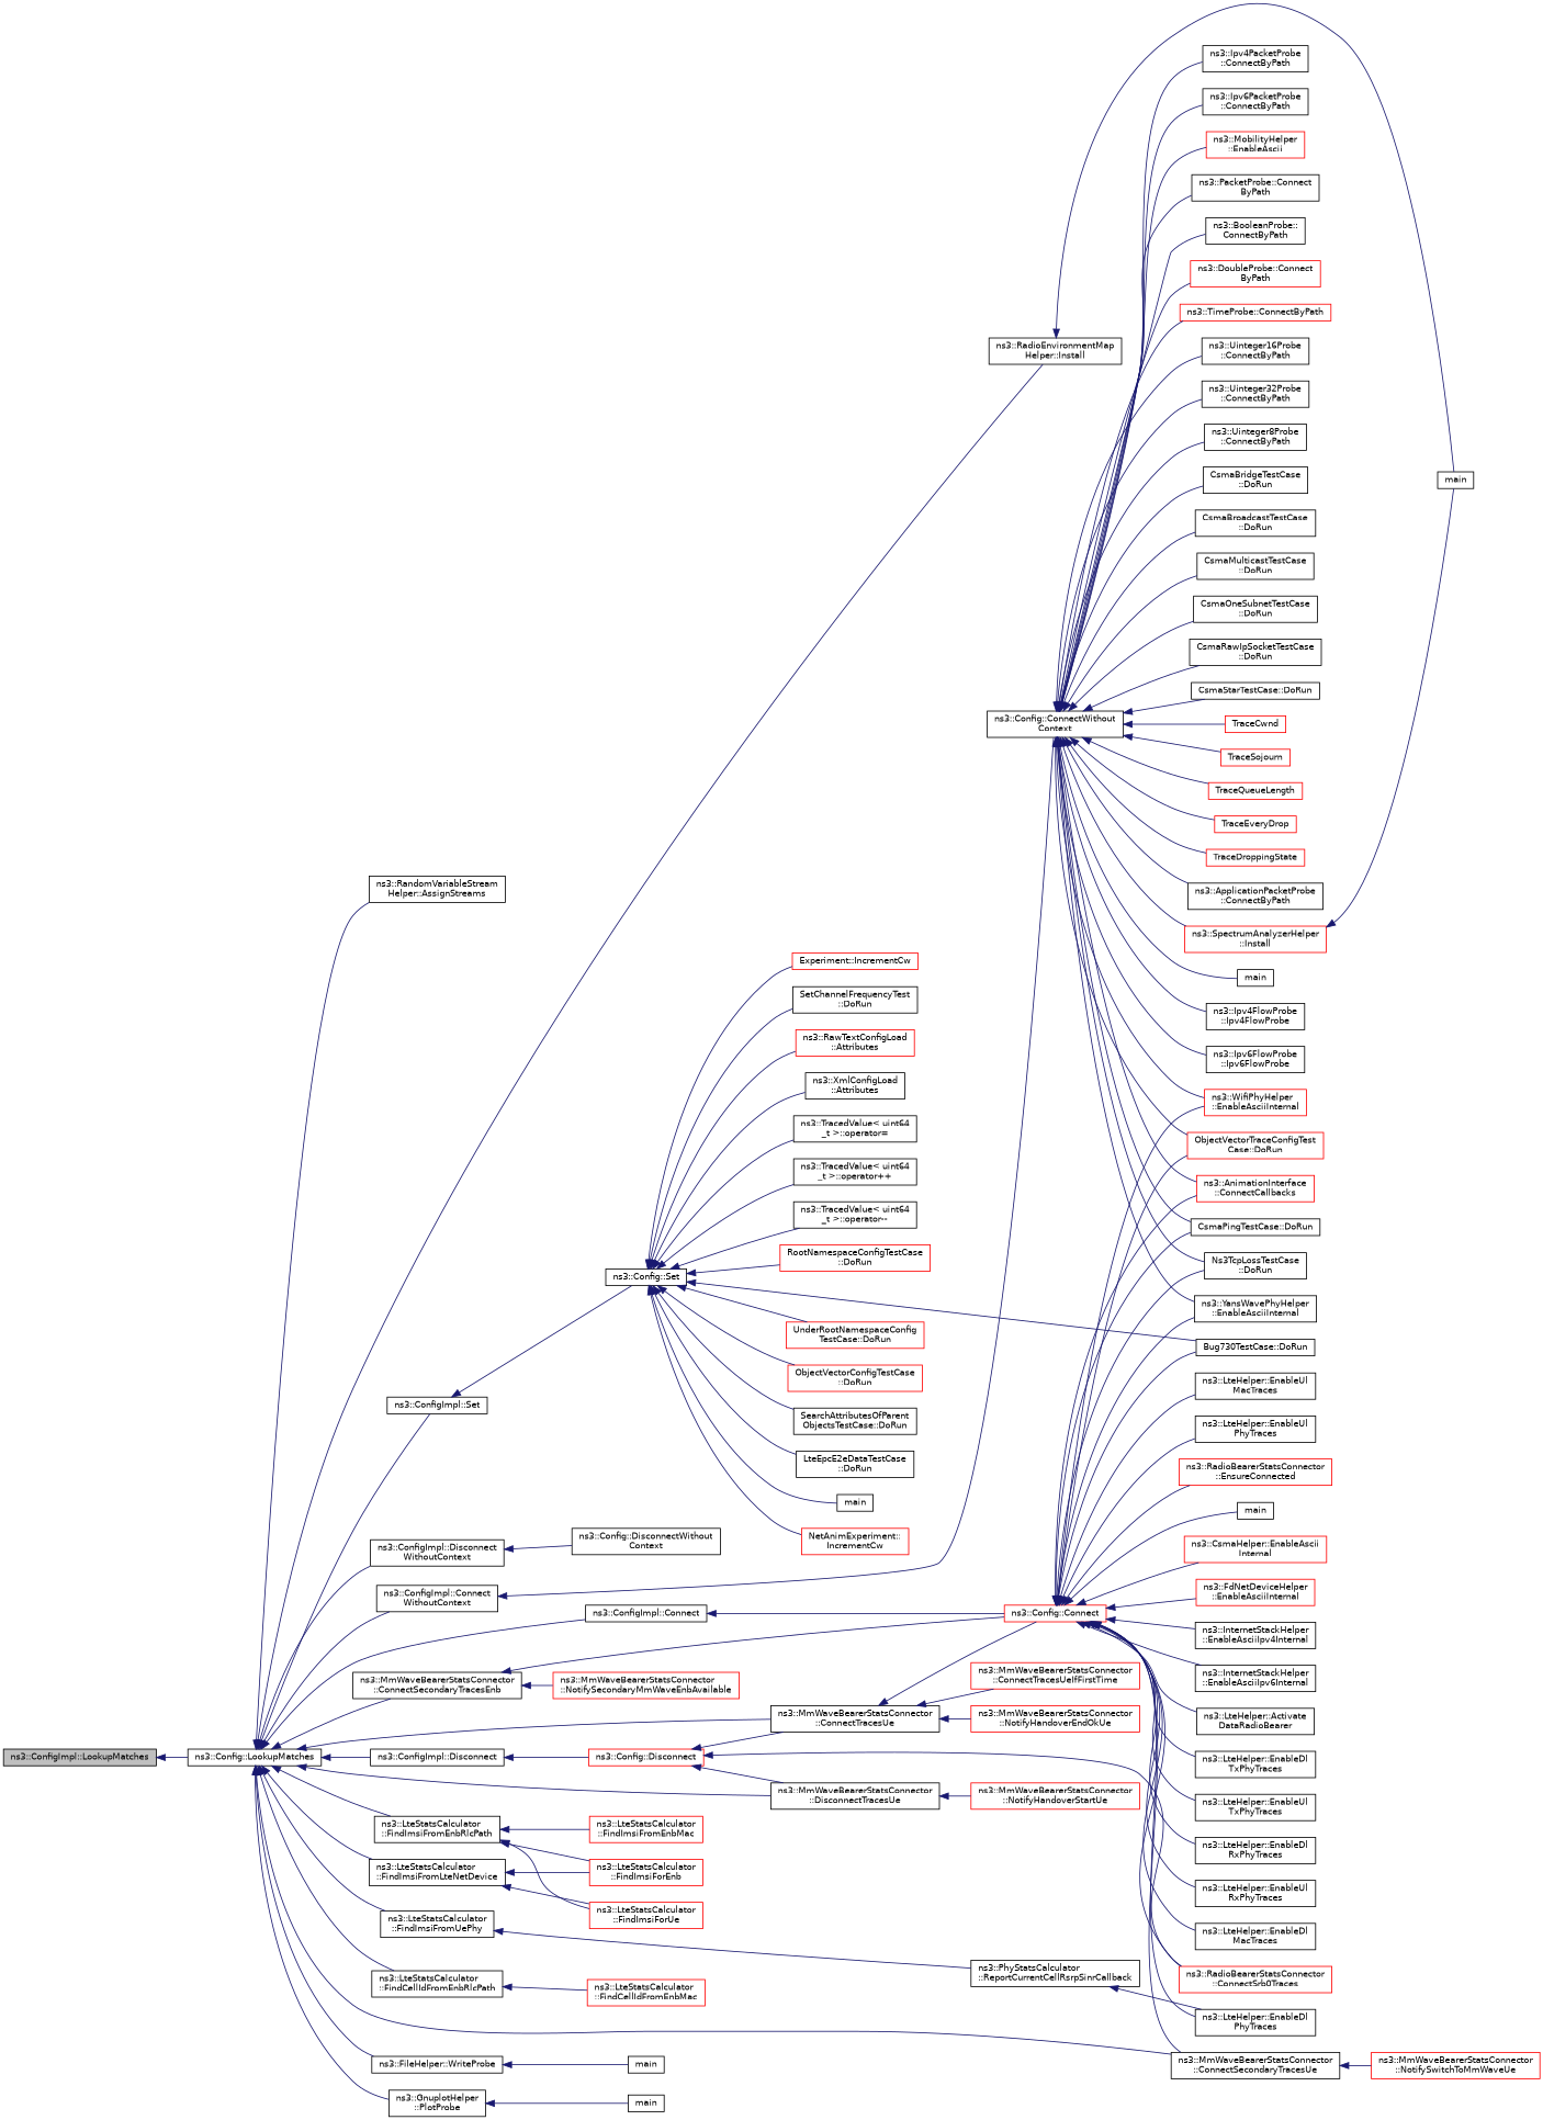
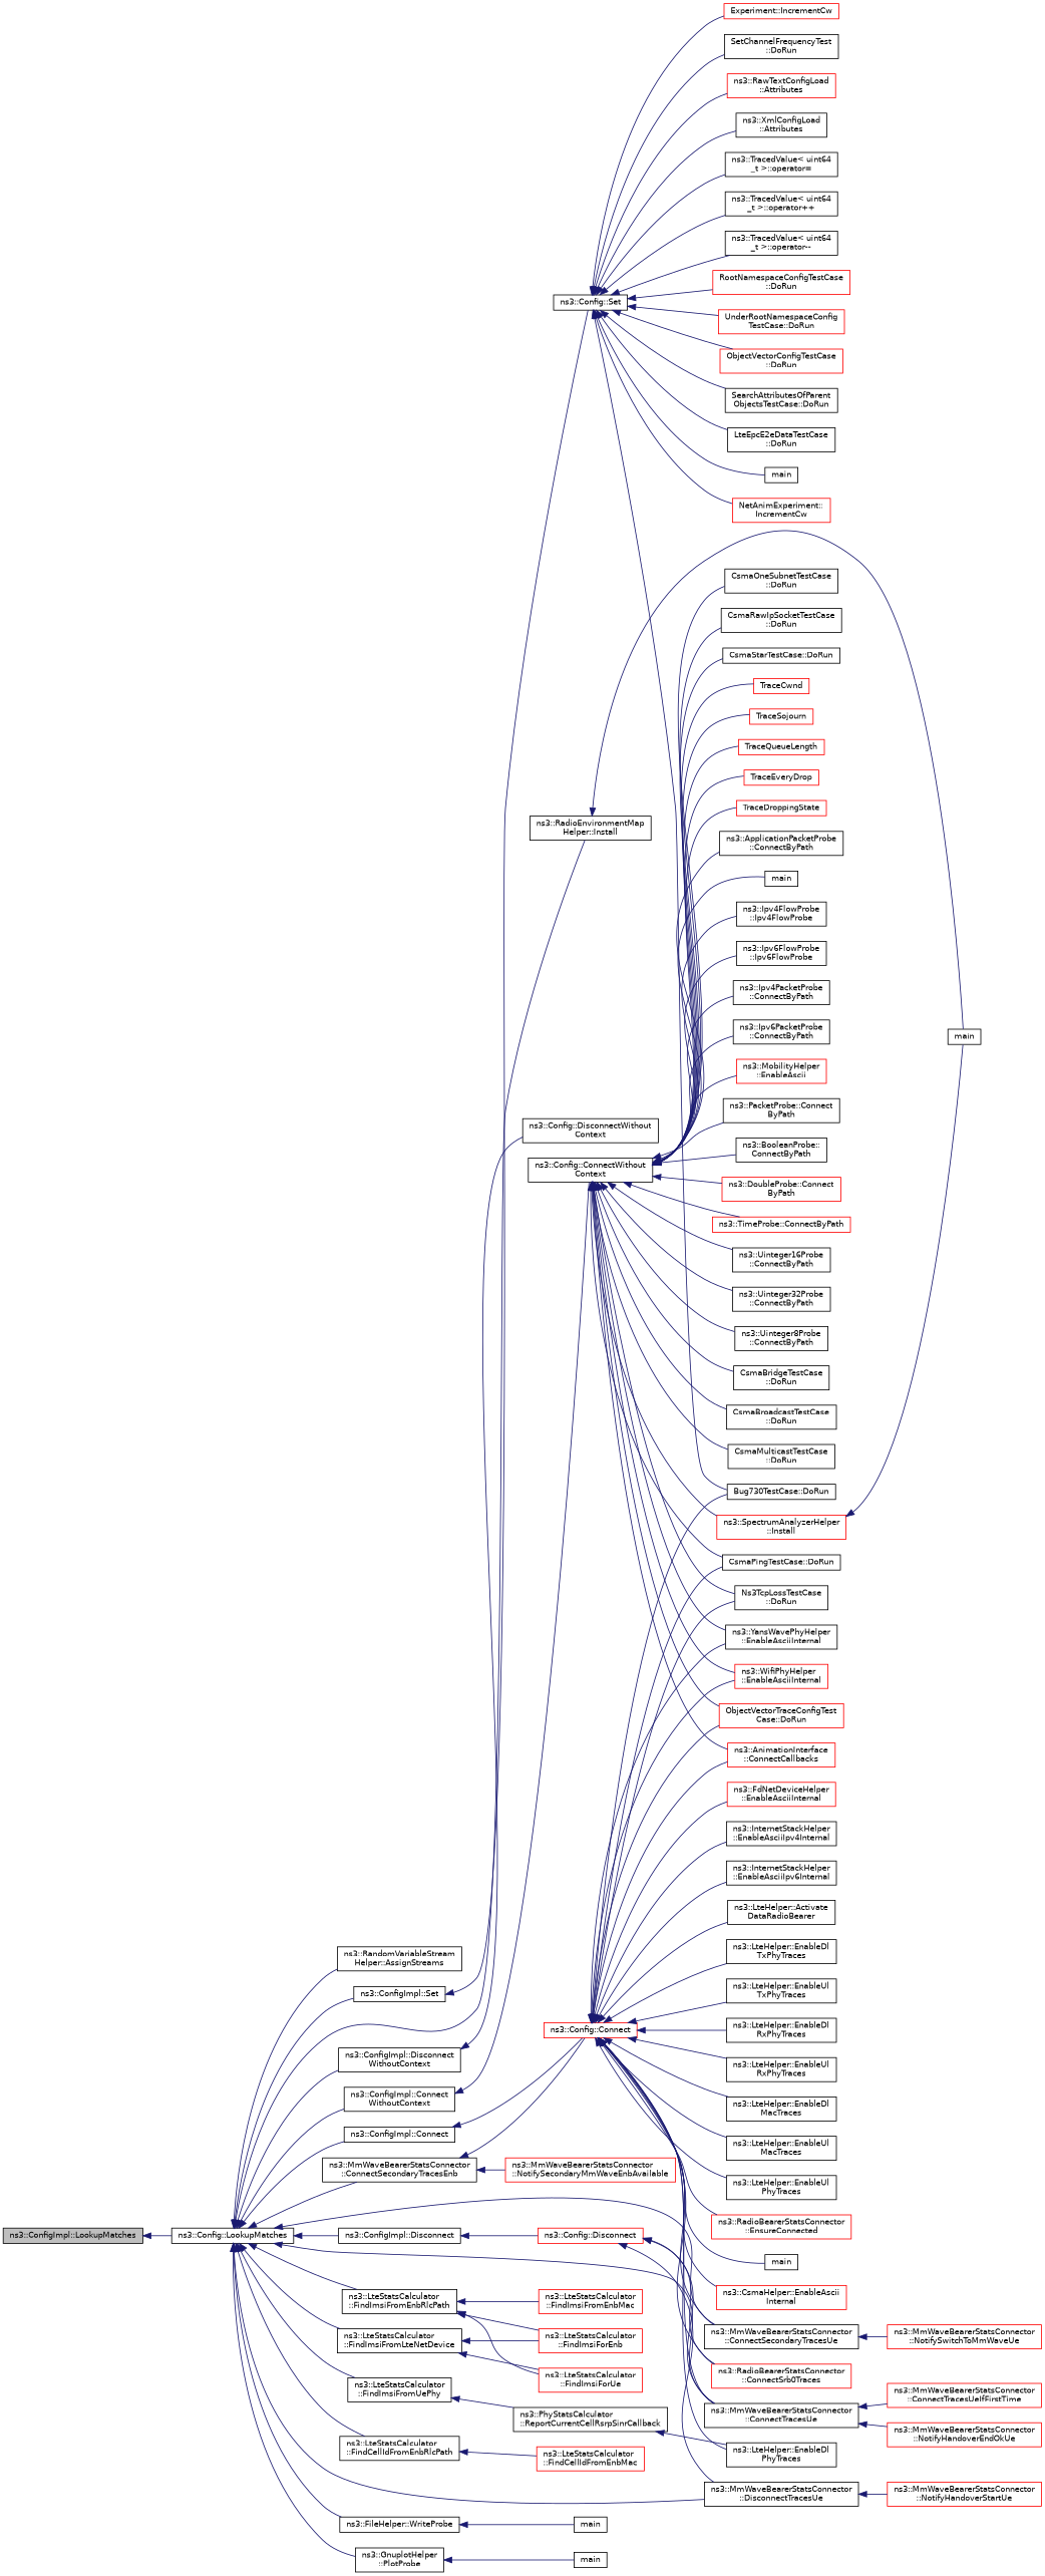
  digraph {
    rankdir=LR
    node [color=black fillcolor=white fontname=Helvetica fontsize=10 shape=record style=filled]
    edge [color=midnightblue dir=back fontname=Helvetica fontsize=10 labelfontname=Helvetica labelfontsize=10 style=solid]
    n1 [fillcolor=grey75 fontcolor=black height=0.2 label="ns3::ConfigImpl::LookupMatches" width=0.4]
    n2 [height=0.2 label="ns3::Config::LookupMatches" width=0.4]
    n3 [height=0.2 label="ns3::RandomVariableStream\lHelper::AssignStreams" width=0.4]
    n4 [height=0.2 label="ns3::ConfigImpl::Set" width=0.4]
    n5 [height=0.2 label="ns3::ConfigImpl::Connect\lWithoutContext" width=0.4]
    n6 [height=0.2 label="ns3::ConfigImpl::Disconnect\lWithoutContext" width=0.4]
    n7 [height=0.2 label="ns3::ConfigImpl::Connect" width=0.4]
    n8 [height=0.2 label="ns3::MmWaveBearerStatsConnector\l::ConnectTracesUe" width=0.4]
    n9 [height=0.2 label="ns3::MmWaveBearerStatsConnector\l::ConnectSecondaryTracesUe" width=0.4]
    n10 [height=0.2 label="ns3::MmWaveBearerStatsConnector\l::ConnectSecondaryTracesEnb" width=0.4]
    n11 [height=0.2 label="ns3::ConfigImpl::Disconnect" width=0.4]
    n12 [height=0.2 label="ns3::MmWaveBearerStatsConnector\l::DisconnectTracesUe" width=0.4]
    n13 [height=0.2 label="ns3::LteStatsCalculator\l::FindImsiFromEnbRlcPath" width=0.4]
    n14 [height=0.2 label="ns3::LteStatsCalculator\l::FindImsiFromUePhy" width=0.4]
    n15 [height=0.2 label="ns3::LteStatsCalculator\l::FindImsiFromLteNetDevice" width=0.4]
    n16 [height=0.2 label="ns3::LteStatsCalculator\l::FindCellIdFromEnbRlcPath" width=0.4]
    n17 [height=0.2 label="ns3::RadioEnvironmentMap\lHelper::Install" width=0.4]
    n18 [height=0.2 label="ns3::FileHelper::WriteProbe" width=0.4]
    n19 [height=0.2 label="ns3::GnuplotHelper\l::PlotProbe" width=0.4]
    n20 [height=0.2 label="ns3::Config::Set" width=0.4]
    n21 [height=0.2 label="ns3::Config::ConnectWithout\lContext" width=0.4]
    n22 [height=0.2 label="ns3::Config::DisconnectWithout\lContext" width=0.4]
    n23 [color=red height=0.2 label="ns3::Config::Connect" width=0.4]
    n24 [color=red height=0.2 label="ns3::MmWaveBearerStatsConnector\l::NotifyHandoverEndOkUe" width=0.4]
    n25 [color=red height=0.2 label="ns3::MmWaveBearerStatsConnector\l::ConnectTracesUeIfFirstTime" width=0.4]
    n26 [color=red height=0.2 label="ns3::MmWaveBearerStatsConnector\l::NotifySwitchToMmWaveUe" width=0.4]
    n27 [color=red height=0.2 label="ns3::MmWaveBearerStatsConnector\l::NotifySecondaryMmWaveEnbAvailable" width=0.4]
    n28 [color=red height=0.2 label="ns3::Config::Disconnect" width=0.4]
    n29 [color=red height=0.2 label="ns3::MmWaveBearerStatsConnector\l::NotifyHandoverStartUe" width=0.4]
    n30 [color=red height=0.2 label="ns3::LteStatsCalculator\l::FindImsiFromEnbMac" width=0.4]
    n31 [color=red height=0.2 label="ns3::LteStatsCalculator\l::FindImsiForEnb" width=0.4]
    n32 [color=red height=0.2 label="ns3::LteStatsCalculator\l::FindImsiForUe" width=0.4]
    n33 [height=0.2 label="ns3::PhyStatsCalculator\l::ReportCurrentCellRsrpSinrCallback" width=0.4]
    n34 [color=red height=0.2 label="ns3::LteStatsCalculator\l::FindCellIdFromEnbMac" width=0.4]
    n35 [height=0.2 label=main width=0.4]
    n36 [height=0.2 label=main width=0.4]
    n37 [height=0.2 label=main width=0.4]
    n38 [color=red height=0.2 label="ns3::RawTextConfigLoad\l::Attributes" width=0.4]
    n39 [height=0.2 label="ns3::XmlConfigLoad\l::Attributes" width=0.4]
    n40 [height=0.2 label="ns3::TracedValue\< uint64\l_t \>::operator=" width=0.4]
    n41 [height=0.2 label="ns3::TracedValue\< uint64\l_t \>::operator++" width=0.4]
    n42 [height=0.2 label="ns3::TracedValue\< uint64\l_t \>::operator--" width=0.4]
    n43 [color=red height=0.2 label="RootNamespaceConfigTestCase\l::DoRun" width=0.4]
    n44 [color=red height=0.2 label="UnderRootNamespaceConfig\lTestCase::DoRun" width=0.4]
    n45 [color=red height=0.2 label="ObjectVectorConfigTestCase\l::DoRun" width=0.4]
    n46 [height=0.2 label="SearchAttributesOfParent\lObjectsTestCase::DoRun" width=0.4]
    n47 [height=0.2 label="LteEpcE2eDataTestCase\l::DoRun" width=0.4]
    n48 [height=0.2 label=main width=0.4]
    n49 [color=red height=0.2 label="NetAnimExperiment::\lIncrementCw" width=0.4]
    n50 [color=red height=0.2 label="Experiment::IncrementCw" width=0.4]
    n51 [height=0.2 label="Bug730TestCase::DoRun" width=0.4]
    n52 [height=0.2 label="SetChannelFrequencyTest\l::DoRun" width=0.4]
    n53 [height=0.2 label="ns3::ApplicationPacketProbe\l::ConnectByPath" width=0.4]
    n54 [color=red height=0.2 label="ObjectVectorTraceConfigTest\lCase::DoRun" width=0.4]
    n55 [height=0.2 label=main width=0.4]
    n56 [height=0.2 label="ns3::Ipv4FlowProbe\l::Ipv4FlowProbe" width=0.4]
    n57 [height=0.2 label="ns3::Ipv6FlowProbe\l::Ipv6FlowProbe" width=0.4]
    n58 [height=0.2 label="ns3::Ipv4PacketProbe\l::ConnectByPath" width=0.4]
    n59 [height=0.2 label="ns3::Ipv6PacketProbe\l::ConnectByPath" width=0.4]
    n60 [color=red height=0.2 label="ns3::MobilityHelper\l::EnableAscii" width=0.4]
    n61 [color=red height=0.2 label="ns3::AnimationInterface\l::ConnectCallbacks" width=0.4]
    n62 [height=0.2 label="ns3::PacketProbe::Connect\lByPath" width=0.4]
    n63 [color=red height=0.2 label="ns3::SpectrumAnalyzerHelper\l::Install" width=0.4]
    n64 [height=0.2 label="ns3::BooleanProbe::\lConnectByPath" width=0.4]
    n65 [color=red height=0.2 label="ns3::DoubleProbe::Connect\lByPath" width=0.4]
    n66 [color=red height=0.2 label="ns3::TimeProbe::ConnectByPath" width=0.4]
    n67 [height=0.2 label="ns3::Uinteger16Probe\l::ConnectByPath" width=0.4]
    n68 [height=0.2 label="ns3::Uinteger32Probe\l::ConnectByPath" width=0.4]
    n69 [height=0.2 label="ns3::Uinteger8Probe\l::ConnectByPath" width=0.4]
    n70 [height=0.2 label="CsmaBridgeTestCase\l::DoRun" width=0.4]
    n71 [height=0.2 label="CsmaBroadcastTestCase\l::DoRun" width=0.4]
    n72 [height=0.2 label="CsmaMulticastTestCase\l::DoRun" width=0.4]
    n73 [height=0.2 label="CsmaOneSubnetTestCase\l::DoRun" width=0.4]
    n74 [height=0.2 label="CsmaPingTestCase::DoRun" width=0.4]
    n75 [height=0.2 label="CsmaRawIpSocketTestCase\l::DoRun" width=0.4]
    n76 [height=0.2 label="CsmaStarTestCase::DoRun" width=0.4]
    n77 [height=0.2 label="Ns3TcpLossTestCase\l::DoRun" width=0.4]
    n78 [color=red height=0.2 label=TraceCwnd width=0.4]
    n79 [color=red height=0.2 label=TraceSojourn width=0.4]
    n80 [color=red height=0.2 label=TraceQueueLength width=0.4]
    n81 [color=red height=0.2 label=TraceEveryDrop width=0.4]
    n82 [color=red height=0.2 label=TraceDroppingState width=0.4]
    n83 [height=0.2 label="ns3::YansWavePhyHelper\l::EnableAsciiInternal" width=0.4]
    n84 [color=red height=0.2 label="ns3::WifiPhyHelper\l::EnableAsciiInternal" width=0.4]
    n85 [height=0.2 label=main width=0.4]
    n86 [color=red height=0.2 label="ns3::CsmaHelper::EnableAscii\lInternal" width=0.4]
    n87 [color=red height=0.2 label="ns3::FdNetDeviceHelper\l::EnableAsciiInternal" width=0.4]
    n88 [height=0.2 label="ns3::InternetStackHelper\l::EnableAsciiIpv4Internal" width=0.4]
    n89 [height=0.2 label="ns3::InternetStackHelper\l::EnableAsciiIpv6Internal" width=0.4]
    n90 [height=0.2 label="ns3::LteHelper::Activate\lDataRadioBearer" width=0.4]
    n91 [height=0.2 label="ns3::LteHelper::EnableDl\lTxPhyTraces" width=0.4]
    n92 [height=0.2 label="ns3::LteHelper::EnableUl\lTxPhyTraces" width=0.4]
    n93 [height=0.2 label="ns3::LteHelper::EnableDl\lRxPhyTraces" width=0.4]
    n94 [height=0.2 label="ns3::LteHelper::EnableUl\lRxPhyTraces" width=0.4]
    n95 [height=0.2 label="ns3::LteHelper::EnableDl\lMacTraces" width=0.4]
    n96 [height=0.2 label="ns3::LteHelper::EnableUl\lMacTraces" width=0.4]
    n97 [height=0.2 label="ns3::LteHelper::EnableDl\lPhyTraces" width=0.4]
    n98 [height=0.2 label="ns3::LteHelper::EnableUl\lPhyTraces" width=0.4]
    n99 [color=red height=0.2 label="ns3::RadioBearerStatsConnector\l::EnsureConnected" width=0.4]
    n100 [color=red height=0.2 label="ns3::RadioBearerStatsConnector\l::ConnectSrb0Traces" width=0.4]
    n1 -> n2
    n2 -> n3
    n2 -> n4
    n2 -> n5
    n2 -> n6
    n2 -> n7
    n2 -> n8
    n2 -> n9
    n2 -> n10
    n2 -> n11
    n2 -> n12
    n2 -> n13
    n2 -> n14
    n2 -> n15
    n2 -> n16
    n2 -> n17
    n2 -> n18
    n2 -> n19
    n4 -> n20
    n5 -> n21
    n6 -> n22
    n7 -> n23
    n8 -> n24
    n8 -> n25
    n9 -> n26
    n10 -> n23
    n10 -> n27
    n11 -> n28
    n12 -> n29
    n13 -> n30
    n13 -> n31
    n13 -> n32
    n14 -> n33
    n15 -> n31
    n15 -> n32
    n16 -> n34
    n17 -> n35
    n18 -> n36
    n19 -> n37
    n20 -> n38
    n20 -> n39
    n20 -> n40
    n20 -> n41
    n20 -> n42
    n20 -> n43
    n20 -> n44
    n20 -> n45
    n20 -> n46
    n20 -> n47
    n20 -> n48
    n20 -> n49
    n20 -> n50
    n20 -> n51
    n20 -> n52
    n21 -> n53
    n21 -> n54
    n21 -> n55
    n21 -> n56
    n21 -> n57
    n21 -> n58
    n21 -> n59
    n21 -> n60
    n21 -> n61
    n21 -> n62
    n21 -> n63
    n21 -> n64
    n21 -> n65
    n21 -> n66
    n21 -> n67
    n21 -> n68
    n21 -> n69
    n21 -> n70
    n21 -> n71
    n21 -> n72
    n21 -> n73
    n21 -> n74
    n21 -> n75
    n21 -> n76
    n21 -> n77
    n21 -> n78
    n21 -> n79
    n21 -> n80
    n21 -> n81
    n21 -> n82
    n21 -> n83
    n21 -> n84
-   n8 -> n23
+   n23 -> n8
    n23 -> n9
    n23 -> n51
    n23 -> n54
    n23 -> n61
    n23 -> n74
    n23 -> n77
    n23 -> n83
    n23 -> n84
    n23 -> n85
    n23 -> n86
    n23 -> n87
    n23 -> n88
    n23 -> n89
    n23 -> n90
    n23 -> n91
    n23 -> n92
    n23 -> n93
    n23 -> n94
    n23 -> n95
    n23 -> n96
    n23 -> n97
    n23 -> n98
    n23 -> n99
    n23 -> n100
    n28 -> n8
    n28 -> n12
    n28 -> n100
    n33 -> n97
    n63 -> n35
  }
